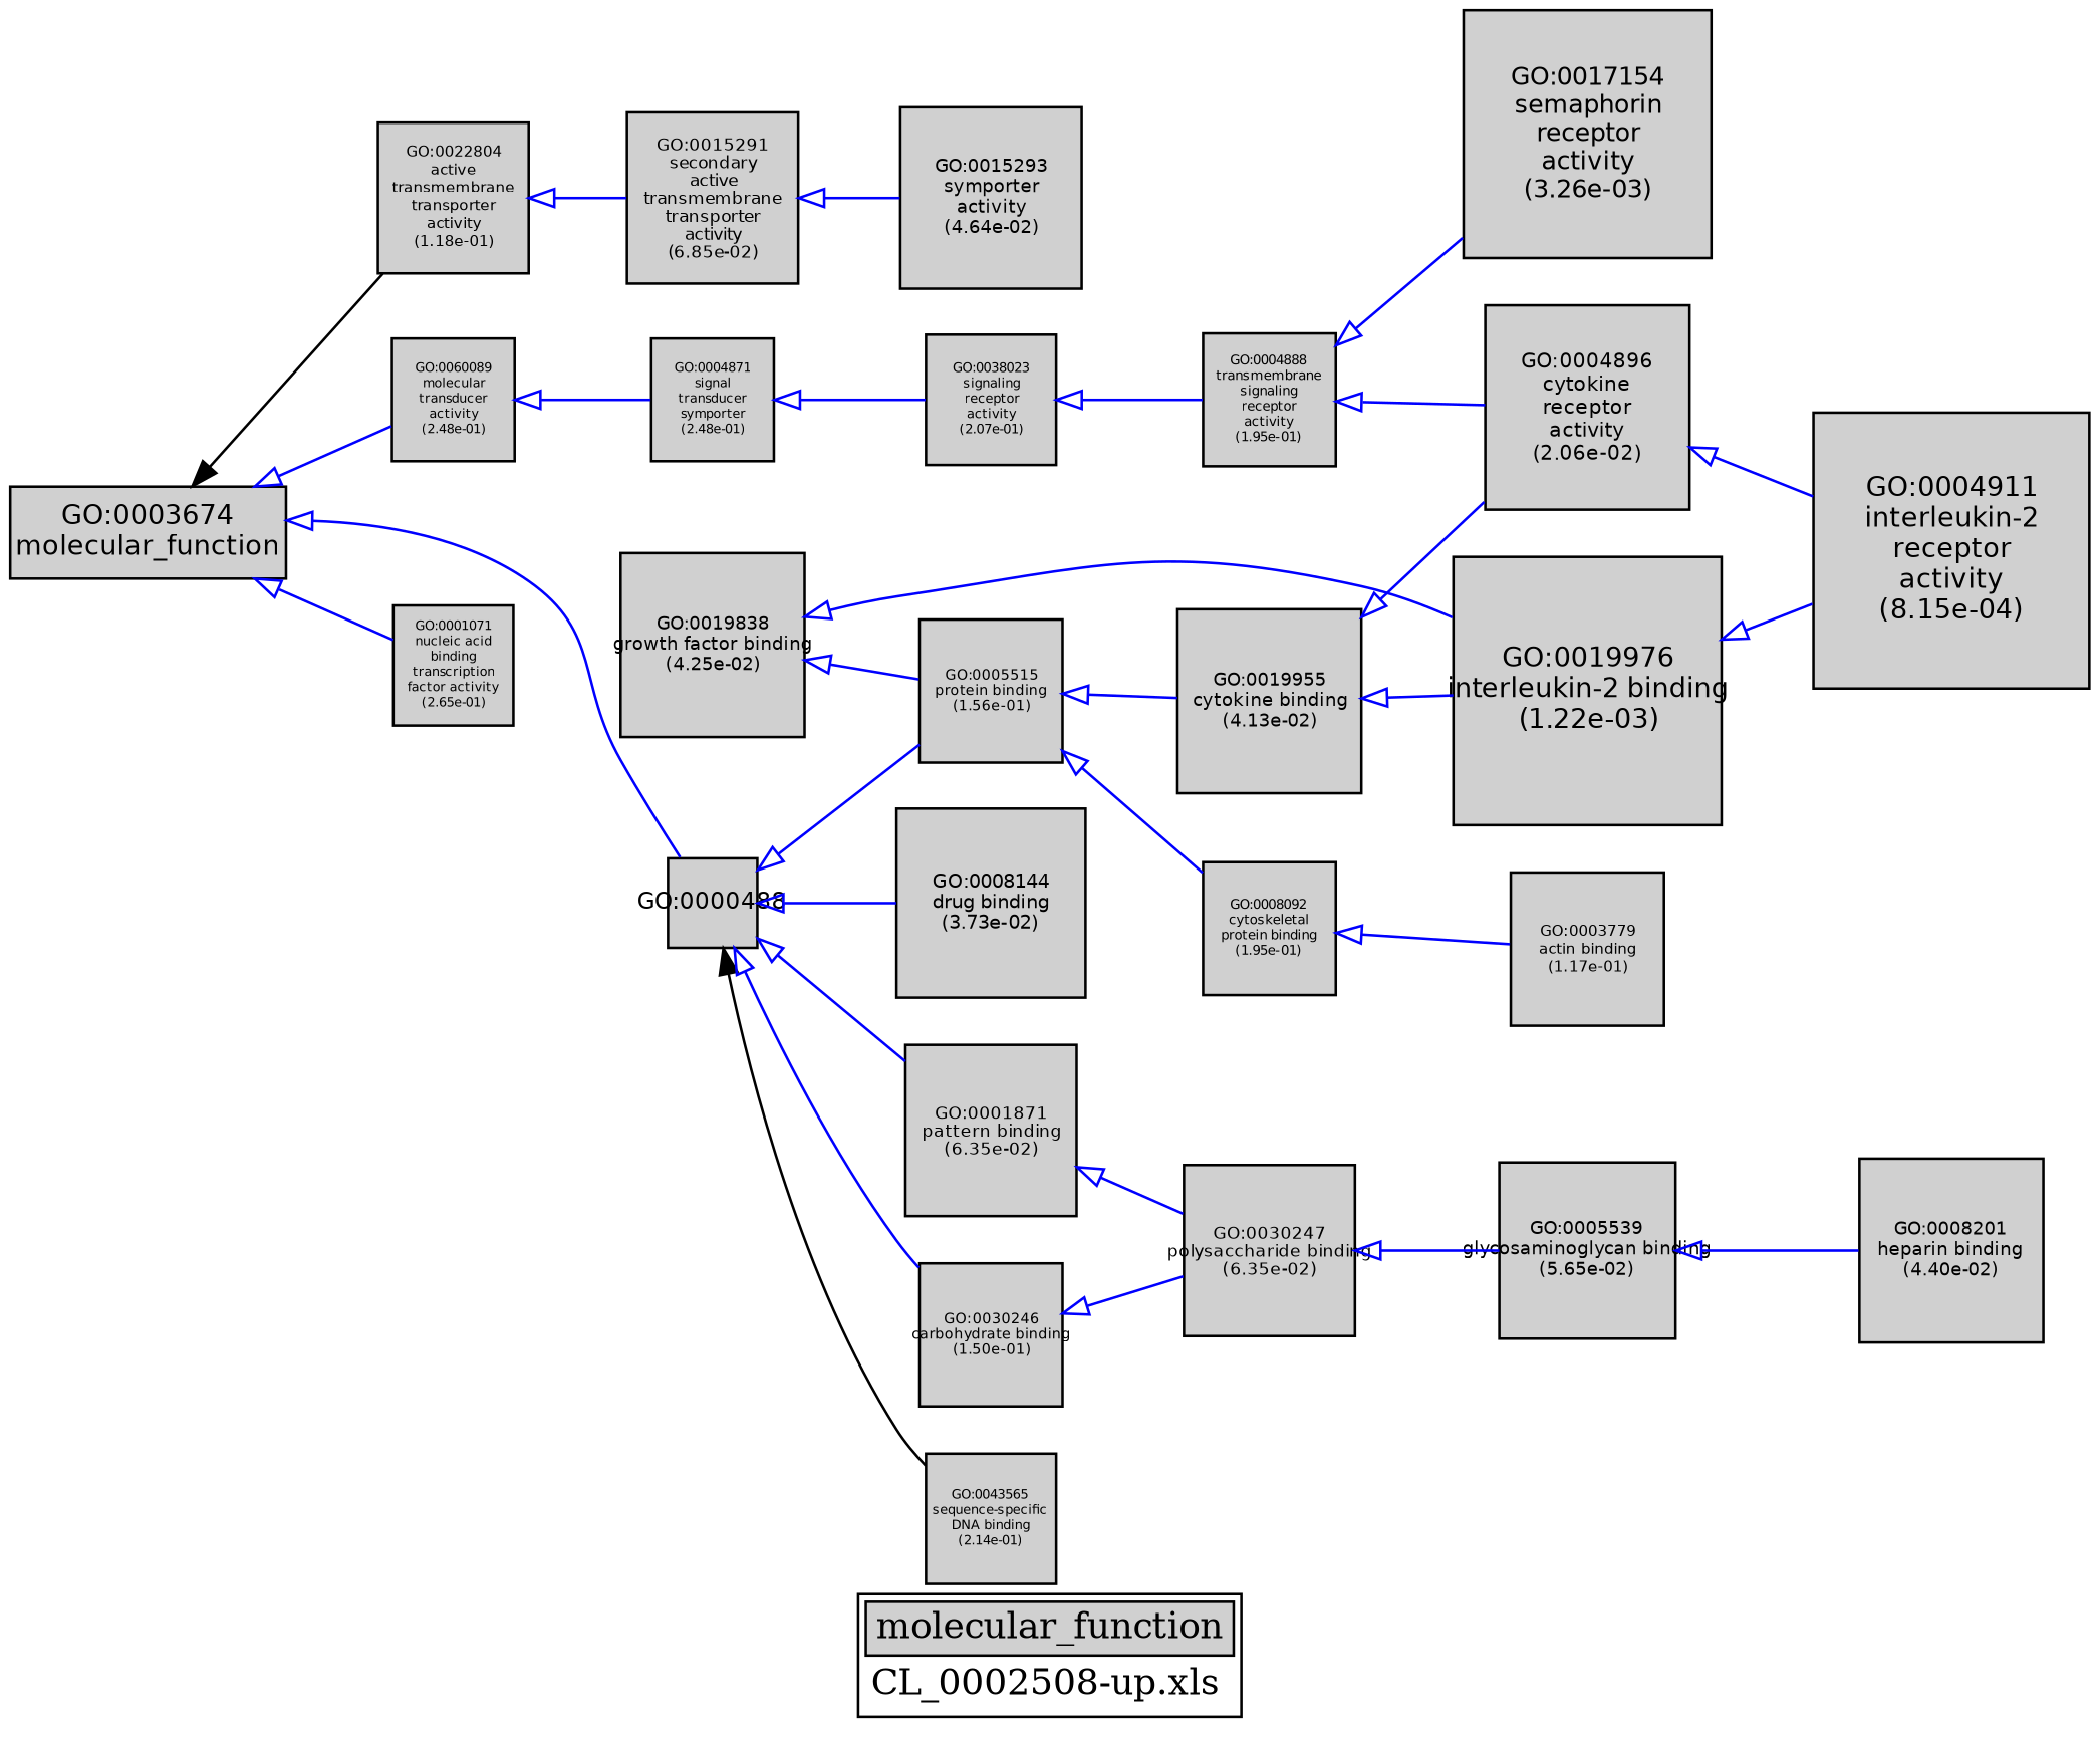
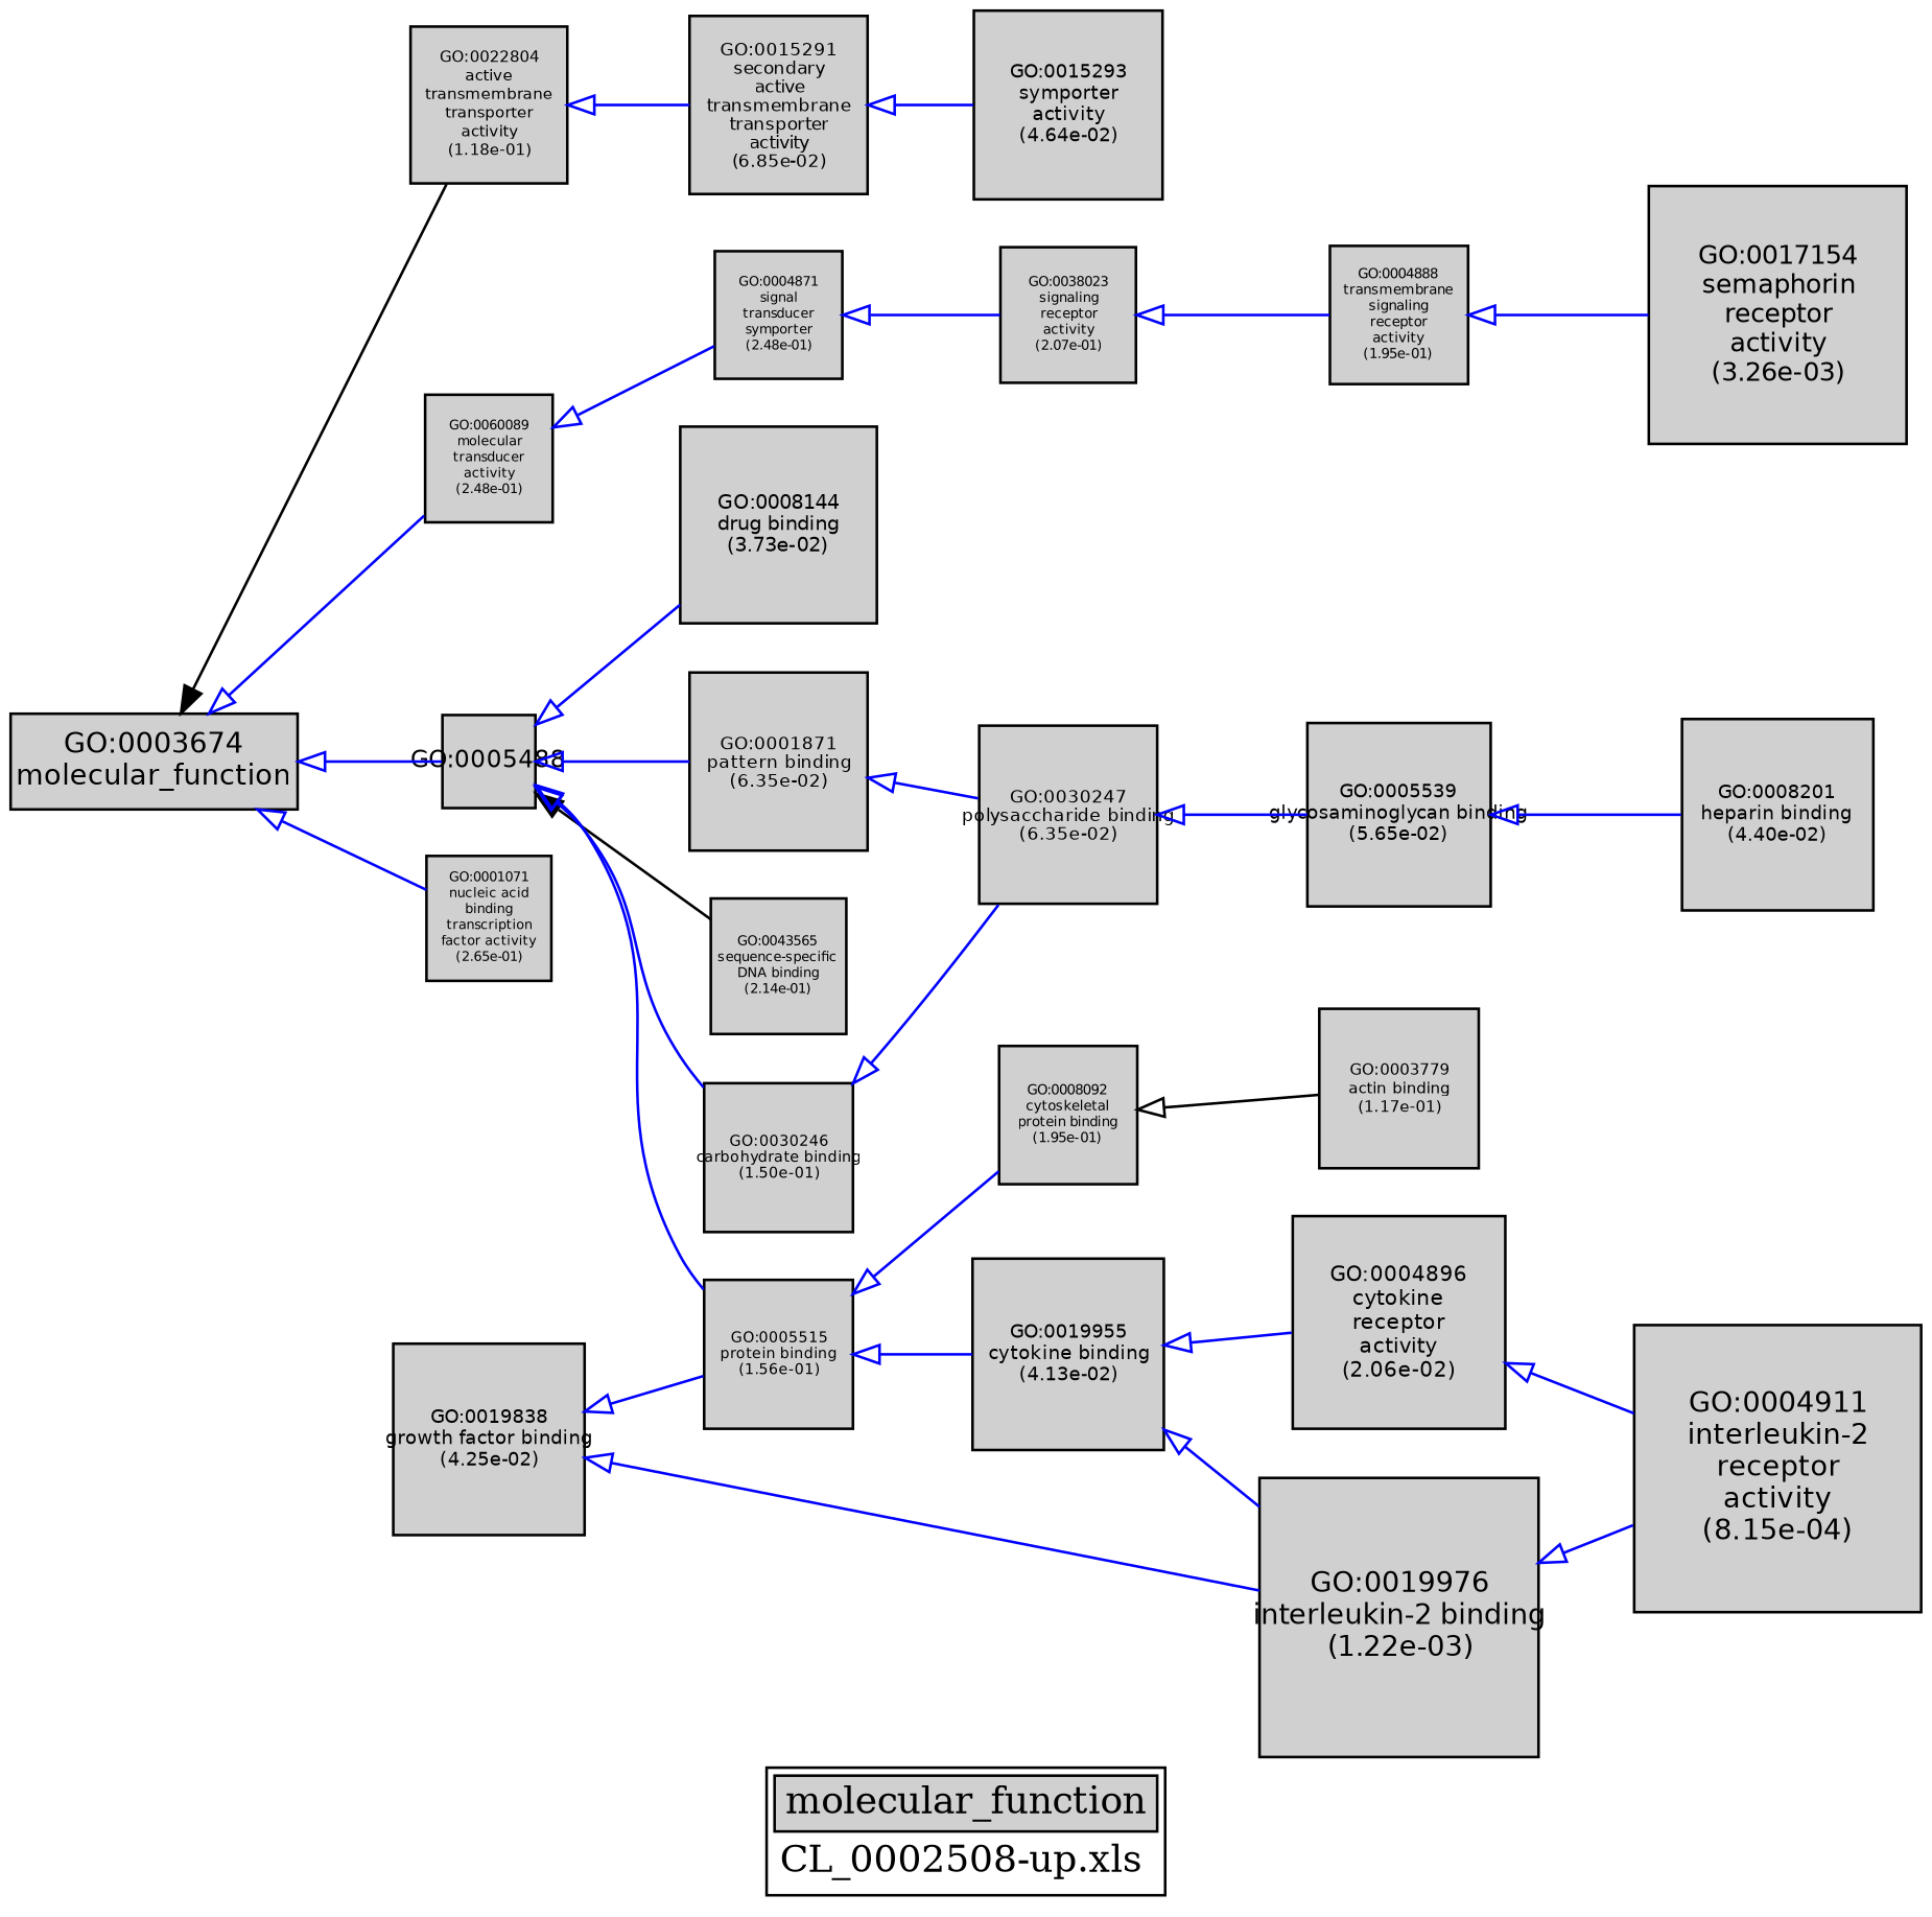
  digraph {
    bgcolor="#FFFFFF"
    label=<<TABLE COLOR="black" BGCOLOR="white"><TR><TD COLSPAN="2" BGCOLOR="#D0D0D0"><FONT COLOR="black">molecular_function</FONT></TD></TR><TR><TD BORDER="0">CL_0002508-up.xls</TD></TR></TABLE>>
    rankdir=LR
    node [color=black fillcolor="#D0D0D0" fixedsize=true fontcolor=black fontname=Helvetica fontsize=5.0 shape=box style=filled]
    edge [dir=back weight=5.0 arrowtail=empty color=blue]
    n1 [fontsize=10.8 label=<<TABLE BORDER="0"><TR><TD>GO:0003674<BR/>molecular_function</TD></TR></TABLE>> width=1.5]
    n2 [fontsize=7.2181405668 height=1.00251952317 label=<<TABLE BORDER="0"><TR><TD>GO:0019838<BR/>growth factor binding<BR/>(4.25e-02)</TD></TR></TABLE>> width=1.00251952317]
    n3 [fontsize=5.94943288132 height=0.826310122406 label=<<TABLE BORDER="0"><TR><TD>GO:0022804<BR/>active<BR/>transmembrane<BR/>transporter<BR/>activity<BR/>(1.18e-01)</TD></TR></TABLE>> width=0.826310122406]
    n4 [height=0.670069957137 label=<<TABLE BORDER="0"><TR><TD>GO:0060089<BR/>molecular<BR/>transducer<BR/>activity<BR/>(2.48e-01)</TD></TR></TABLE>> width=0.670069957137]
    n5 [fontsize=7.36219193469 height=1.0225266576 label=<<TABLE BORDER="0"><TR><TD>GO:0008144<BR/>drug binding<BR/>(3.73e-02)</TD></TR></TABLE>> width=1.0225266576]
    n6 [fontsize=5.11846682302 height=0.710898169863 label=<<TABLE BORDER="0"><TR><TD>GO:0038023<BR/>signaling<BR/>receptor<BR/>activity<BR/>(2.07e-01)</TD></TR></TABLE>> width=0.710898169863]
    n7 [fontsize=10.489153907 height=1.45682693152 label=<<TABLE BORDER="0"><TR><TD>GO:0019976<BR/>interleukin-2 binding<BR/>(1.22e-03)</TD></TR></TABLE>> width=1.45682693152]
    n8 [fontsize=5.21543530411 height=0.72436601446 label=<<TABLE BORDER="0"><TR><TD>GO:0004888<BR/>transmembrane<BR/>signaling<BR/>receptor<BR/>activity<BR/>(1.95e-01)</TD></TR></TABLE>> width=0.72436601446]
-   "GO:0005488" [fontsize=9 height=0.49010063581 width=0.49010063581 label="GO:0000488"]
+   "GO:0005488" [fontsize=9 height=0.49010063581 width=0.49010063581]
    n10 [fontsize=5.95798996432 height=0.827498606156 label=<<TABLE BORDER="0"><TR><TD>GO:0003779<BR/>actin binding<BR/>(1.17e-01)</TD></TR></TABLE>> width=0.827498606156]
    n11 [fontsize=6.74747039146 height=0.937148665481 label=<<TABLE BORDER="0"><TR><TD>GO:0001871<BR/>pattern binding<BR/>(6.35e-02)</TD></TR></TABLE>> width=0.937148665481]
    n12 [fontsize=6.65498692012 height=0.924303738905 label=<<TABLE BORDER="0"><TR><TD>GO:0015291<BR/>secondary<BR/>active<BR/>transmembrane<BR/>transporter<BR/>activity<BR/>(6.85e-02)</TD></TR></TABLE>> width=0.924303738905]
    n13 [fontsize=7.17689549645 height=0.996791041173 label=<<TABLE BORDER="0"><TR><TD>GO:0008201<BR/>heparin binding<BR/>(4.40e-02)</TD></TR></TABLE>> width=0.996791041173]
    n14 [fontsize=7.11739271704 height=0.988526766256 label=<<TABLE BORDER="0"><TR><TD>GO:0015293<BR/>symporter<BR/>activity<BR/>(4.64e-02)</TD></TR></TABLE>> width=0.988526766256]
    n15 [fontsize=5.06809526643 height=0.703902120337 label=<<TABLE BORDER="0"><TR><TD>GO:0043565<BR/>sequence-specific<BR/>DNA binding<BR/>(2.14e-01)</TD></TR></TABLE>> width=0.703902120337]
    n16 [fontsize=5.21461809515 height=0.724252513215 label=<<TABLE BORDER="0"><TR><TD>GO:0008092<BR/>cytoskeletal<BR/>protein binding<BR/>(1.95e-01)</TD></TR></TABLE>> width=0.724252513215]
    n17 [fontsize=6.74747039146 height=0.937148665481 label=<<TABLE BORDER="0"><TR><TD>GO:0030247<BR/>polysaccharide binding<BR/>(6.35e-02)</TD></TR></TABLE>> width=0.937148665481]
    n18 [fontsize=7.24996670829 height=1.0069398206 label=<<TABLE BORDER="0"><TR><TD>GO:0019955<BR/>cytokine binding<BR/>(4.13e-02)</TD></TR></TABLE>> width=1.0069398206]
    n19 [height=0.670069957137 label=<<TABLE BORDER="0"><TR><TD>GO:0004871<BR/>signal<BR/>transducer<BR/>symporter<BR/>(2.48e-01)</TD></TR></TABLE>> width=0.670069957137]
    n20 [fontsize=9.69645630512 height=1.34673004238 label=<<TABLE BORDER="0"><TR><TD>GO:0017154<BR/>semaphorin<BR/>receptor<BR/>activity<BR/>(3.26e-03)</TD></TR></TABLE>> width=1.34673004238]
    n21 [height=0.654397628122 label=<<TABLE BORDER="0"><TR><TD>GO:0001071<BR/>nucleic acid<BR/>binding<BR/>transcription<BR/>factor activity<BR/>(2.65e-01)</TD></TR></TABLE>> width=0.654397628122]
    n22 [fontsize=7.9934255359 height=1.1101979911 label=<<TABLE BORDER="0"><TR><TD>GO:0004896<BR/>cytokine<BR/>receptor<BR/>activity<BR/>(2.06e-02)</TD></TR></TABLE>> width=1.1101979911]
    n23 [fontsize=5.61592261255 height=0.779989251743 label=<<TABLE BORDER="0"><TR><TD>GO:0030246<BR/>carbohydrate binding<BR/>(1.50e-01)</TD></TR></TABLE>> width=0.779989251743]
    n24 [fontsize=5.55532566903 height=0.771573009587 label=<<TABLE BORDER="0"><TR><TD>GO:0005515<BR/>protein binding<BR/>(1.56e-01)</TD></TR></TABLE>> width=0.771573009587]
    n25 [fontsize=10.8 height=1.5 label=<<TABLE BORDER="0"><TR><TD>GO:0004911<BR/>interleukin-2<BR/>receptor<BR/>activity<BR/>(8.15e-04)</TD></TR></TABLE>> width=1.5]
    n26 [fontsize=6.88674035166 height=0.956491715508 label=<<TABLE BORDER="0"><TR><TD>GO:0005539<BR/>glycosaminoglycan binding<BR/>(5.65e-02)</TD></TR></TABLE>> width=0.956491715508]
    subgraph sub_1 {
      n1
      n2
      n3
      n4
      n5
      n6
      n7
      n8
      "GO:0005488"
      n10
      n11
      n12
      n13
      n14
      n15
      n16
      n17
      n18
      n19
      n20
      n21
      n22
      n23
      n24
      n25
      n26
    }
    subgraph sub_2 {
      n15
      subgraph sub_3 {
        subgraph sub_4 {
        }
        subgraph sub_5 {
        }
      }
      subgraph sub_6 {
      }
      subgraph sub_7 {
        n1
        n2
        n3
        n4
        n5
        n6
        n7
        n8
        "GO:0005488"
        n10
        n11
        n12
        n13
        n14
        n16
        n17
        n18
        n19
        n20
        n21
        n22
        n23
        n24
        n25
        n26
      }
    }
    n1 -> n3 [weight=1 arrowtail="" color=""]
    n1 -> n4
    n1 -> "GO:0005488"
    n1 -> n21
    n2 -> n7
    n2 -> n24
    n3 -> n12
    n4 -> n19
    n6 -> n8
    n7 -> n25
    n8 -> n20
-   n8 -> n22
    "GO:0005488" -> n5
    "GO:0005488" -> n11
    "GO:0005488" -> n15 [weight=1 arrowtail="" color=""]
    "GO:0005488" -> n23
    "GO:0005488" -> n24
    n11 -> n17
    n12 -> n14
-   n16 -> n10
+   n16 -> n10 [color=black]
    n17 -> n26
    n18 -> n7
    n18 -> n22
    n19 -> n6
    n22 -> n25
    n23 -> n17
    n24 -> n16
    n24 -> n18
    n26 -> n13
  }
